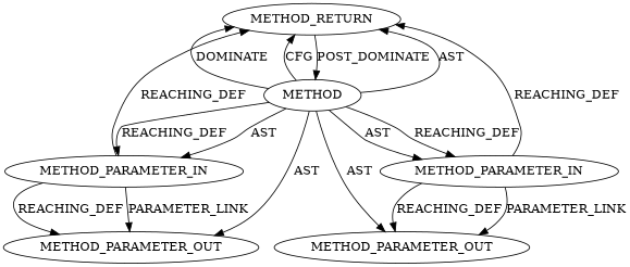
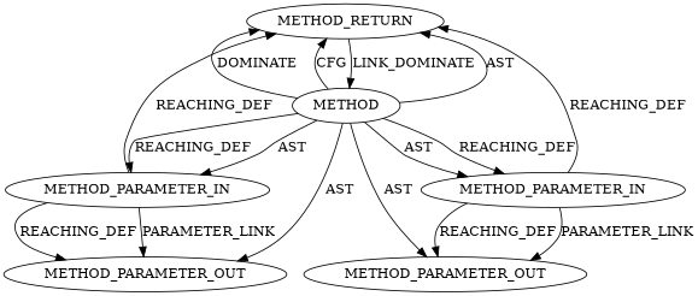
  digraph {
    node [CODE=p2 EVALUATION_STRATEGY=BY_VALUE ORDER=2 TYPE_FULL_NAME=ANY NAME=p2 IS_VARIADIC=false]
    n1 [CODE=RET label=METHOD_RETURN NAME="" IS_VARIADIC=""]
    n2 [AST_PARENT_FULL_NAME="<global>" AST_PARENT_TYPE=NAMESPACE_BLOCK CODE="<empty>" FILENAME="<empty>" FULL_NAME=sg_init_table IS_EXTERNAL=true NAME=sg_init_table ORDER=0 label=METHOD EVALUATION_STRATEGY="" TYPE_FULL_NAME="" IS_VARIADIC=""]
    n3 [INDEX=2 label=METHOD_PARAMETER_OUT]
    n4 [INDEX=2 label=METHOD_PARAMETER_IN]
    n5 [CODE=p1 INDEX=1 NAME=p1 ORDER=1 label=METHOD_PARAMETER_IN]
    n6 [CODE=p1 INDEX=1 NAME=p1 ORDER=1 label=METHOD_PARAMETER_OUT]
-   n1 -> n2 [label=POST_DOMINATE]
+   n1 -> n2 [label=LINK_DOMINATE]
    n2 -> n1 [label=AST]
    n2 -> n1 [label=DOMINATE]
    n2 -> n1 [label=CFG]
    n2 -> n3 [label=AST]
    n2 -> n4 [label=REACHING_DEF]
    n2 -> n4 [label=AST]
    n2 -> n5 [label=AST]
    n2 -> n5 [label=REACHING_DEF]
    n2 -> n6 [label=AST]
    n4 -> n1 [VARIABLE=p2 label=REACHING_DEF]
    n4 -> n3 [VARIABLE=p2 label=REACHING_DEF]
    n4 -> n3 [label=PARAMETER_LINK]
    n5 -> n1 [VARIABLE=p1 label=REACHING_DEF]
    n5 -> n6 [label=PARAMETER_LINK]
    n5 -> n6 [VARIABLE=p1 label=REACHING_DEF]
  }
